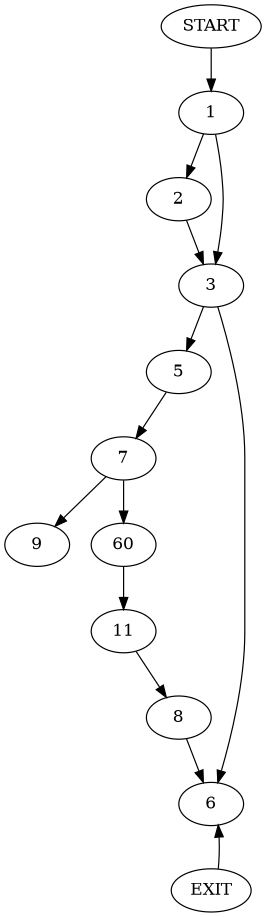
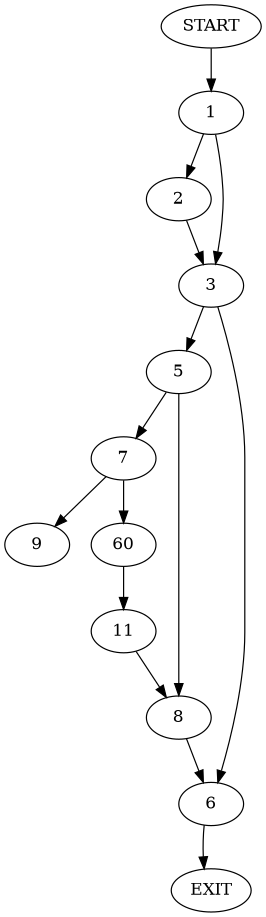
  digraph {
    n1 [label=START]
    1
    2
    3
    n5 [label=EXIT]
    5
    6
    7
    8
    9
    n11 [label=60]
    11
    n1 -> 1
    1 -> 2
    1 -> 3
    2 -> 3
    3 -> 5
    3 -> 6
    5 -> 7
-   n5 -> 6
+   5 -> 8
+   6 -> n5
    7 -> 9
    7 -> n11
    8 -> 6
    n11 -> 11
    11 -> 8
  }
